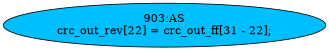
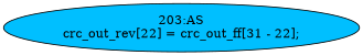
  strict digraph {
-   n1 [ast="<pyverilog.vparser.ast.Assign object at 0x7f01261e9110>" def_var="['crc_out_rev']" fillcolor=deepskyblue label="903:AS\ncrc_out_rev[22] = crc_out_ff[31 - 22];" statements="[]" style=filled typ=Assign use_var="['crc_out_ff']"]
+   n1 [ast="<pyverilog.vparser.ast.Assign object at 0x7f01261e9110>" def_var="['crc_out_rev']" fillcolor=deepskyblue label="203:AS\ncrc_out_rev[22] = crc_out_ff[31 - 22];" statements="[]" style=filled typ=Assign use_var="['crc_out_ff']"]
  }
